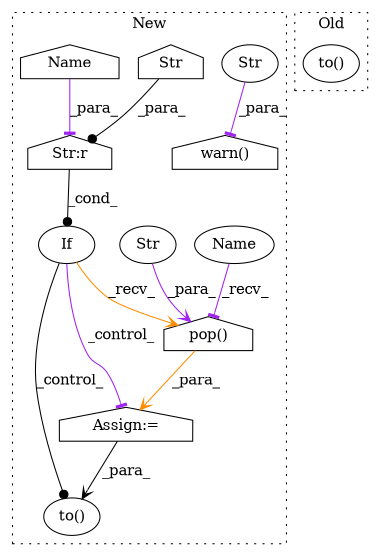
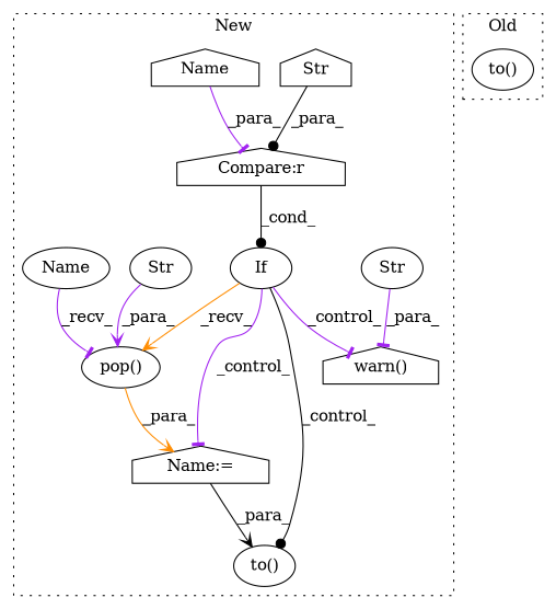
  digraph {
    node [a=75 l=3 s=578 shape=house]
    edge [arrowhead=tee color=purple]
-   n1 [l="11,1" label="pop()" s="625,650"]
+   n1 [l="11,1" label="pop()" s="625,650" shape=ellipse]
    n2 [a=96 label=If s=575 shape=ellipse]
-   n3 [a=68 label="Assign:=" s=622]
-   n4 [a=40 l=24 label="Str:r"]
+   n3 [a=68 label="Name:=" s=622]
+   n4 [a=40 l=24 label="Compare:r"]
    n5 [a=66 l=14 label=Str]
    n6 [a=66 l=14 label=Str s=636 shape=ellipse]
    n7 [l="8,1" label="to()" s="1049,1063" shape=ellipse]
    n8 [l="31,14" label="warn()" s="664,858"]
    n9 [a=66 l=163 label=Str s=695 shape=ellipse]
    n10 [a=87 l=6 label=Name s=596]
    n11 [a=87 l=6 label=Name s=625 shape=ellipse]
    n12 [l="13,1" label="to()" s="690,715" shape=ellipse]
    subgraph cluster_1 {
      label=New
      style=dotted
      n1
      n2
      n3
      n4
      n5
      n6
      n7
      n8
      n9
      n10
      n11
    }
    subgraph cluster_2 {
      label=Old
      style=dotted
      n12
    }
    n1 -> n3 [arrowhead=vee color=darkorange label=_para_]
    n2 -> n1 [arrowhead=vee color=darkorange label=_recv_]
    n2 -> n3 [label=_control_]
    n2 -> n7 [arrowhead=dot color=black label=_control_]
+   n2 -> n8 [label=_control_]
    n3 -> n7 [arrowhead=vee color=black label=_para_]
    n4 -> n2 [arrowhead=dot color=black label=_cond_]
    n5 -> n4 [arrowhead=dot color=black label=_para_]
    n6 -> n1 [arrowhead=vee label=_para_]
    n9 -> n8 [label=_para_]
    n10 -> n4 [label=_para_]
    n11 -> n1 [label=_recv_]
  }
